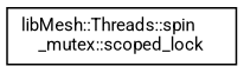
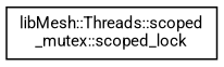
  digraph {
    rankdir=LR
    fontname=Roboto
-   n1 [color=black fillcolor=white fontname=Roboto fontsize=10 height=0.2 label="libMesh::Threads::spin\l_mutex::scoped_lock" shape=record style=filled width=0.4]
+   n1 [color=black fillcolor=white fontname=Roboto fontsize=10 height=0.2 label="libMesh::Threads::scoped\l_mutex::scoped_lock" shape=record style=filled width=0.4]
  }
